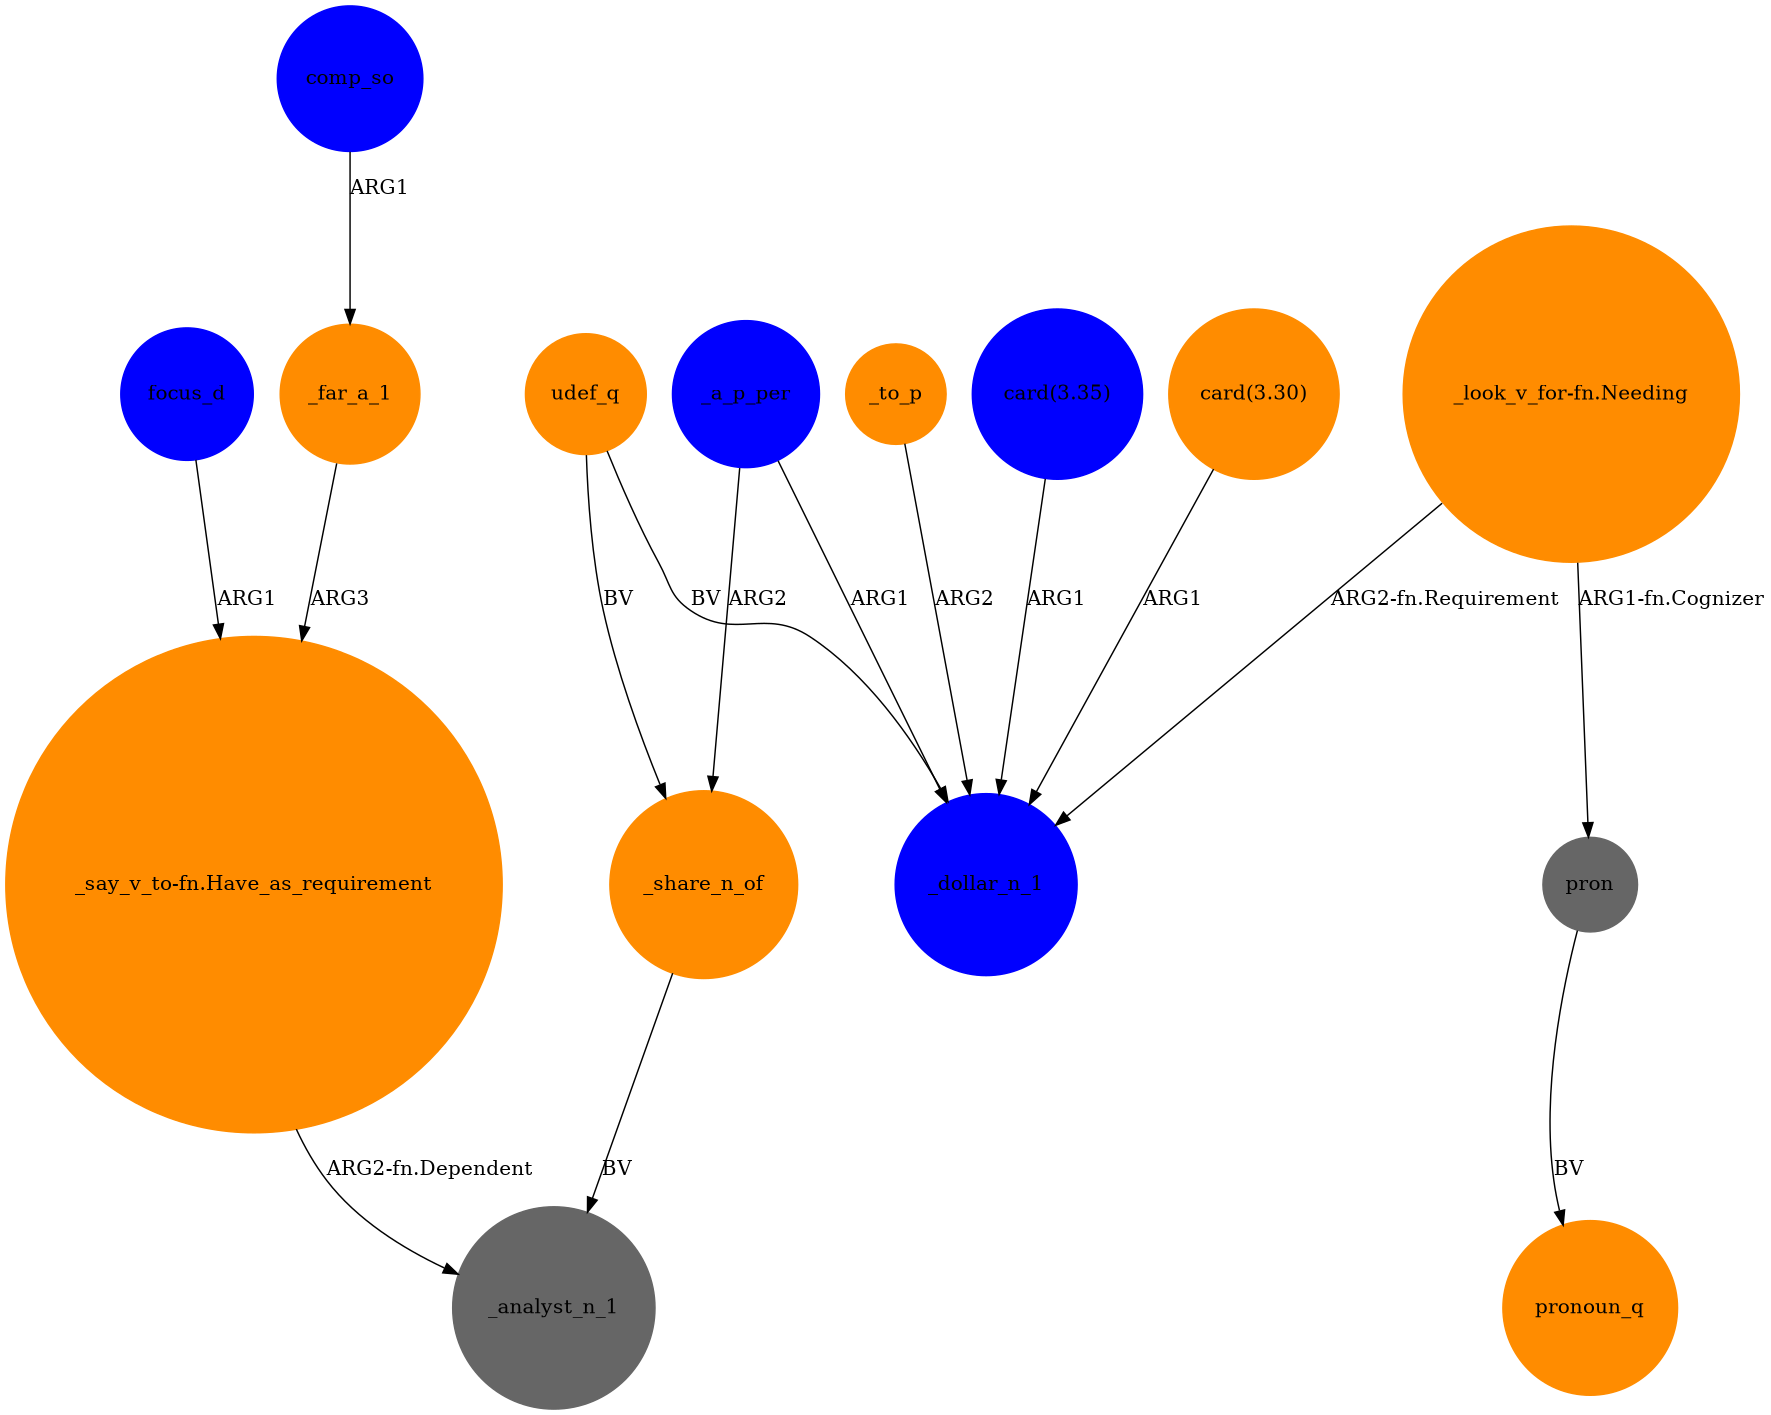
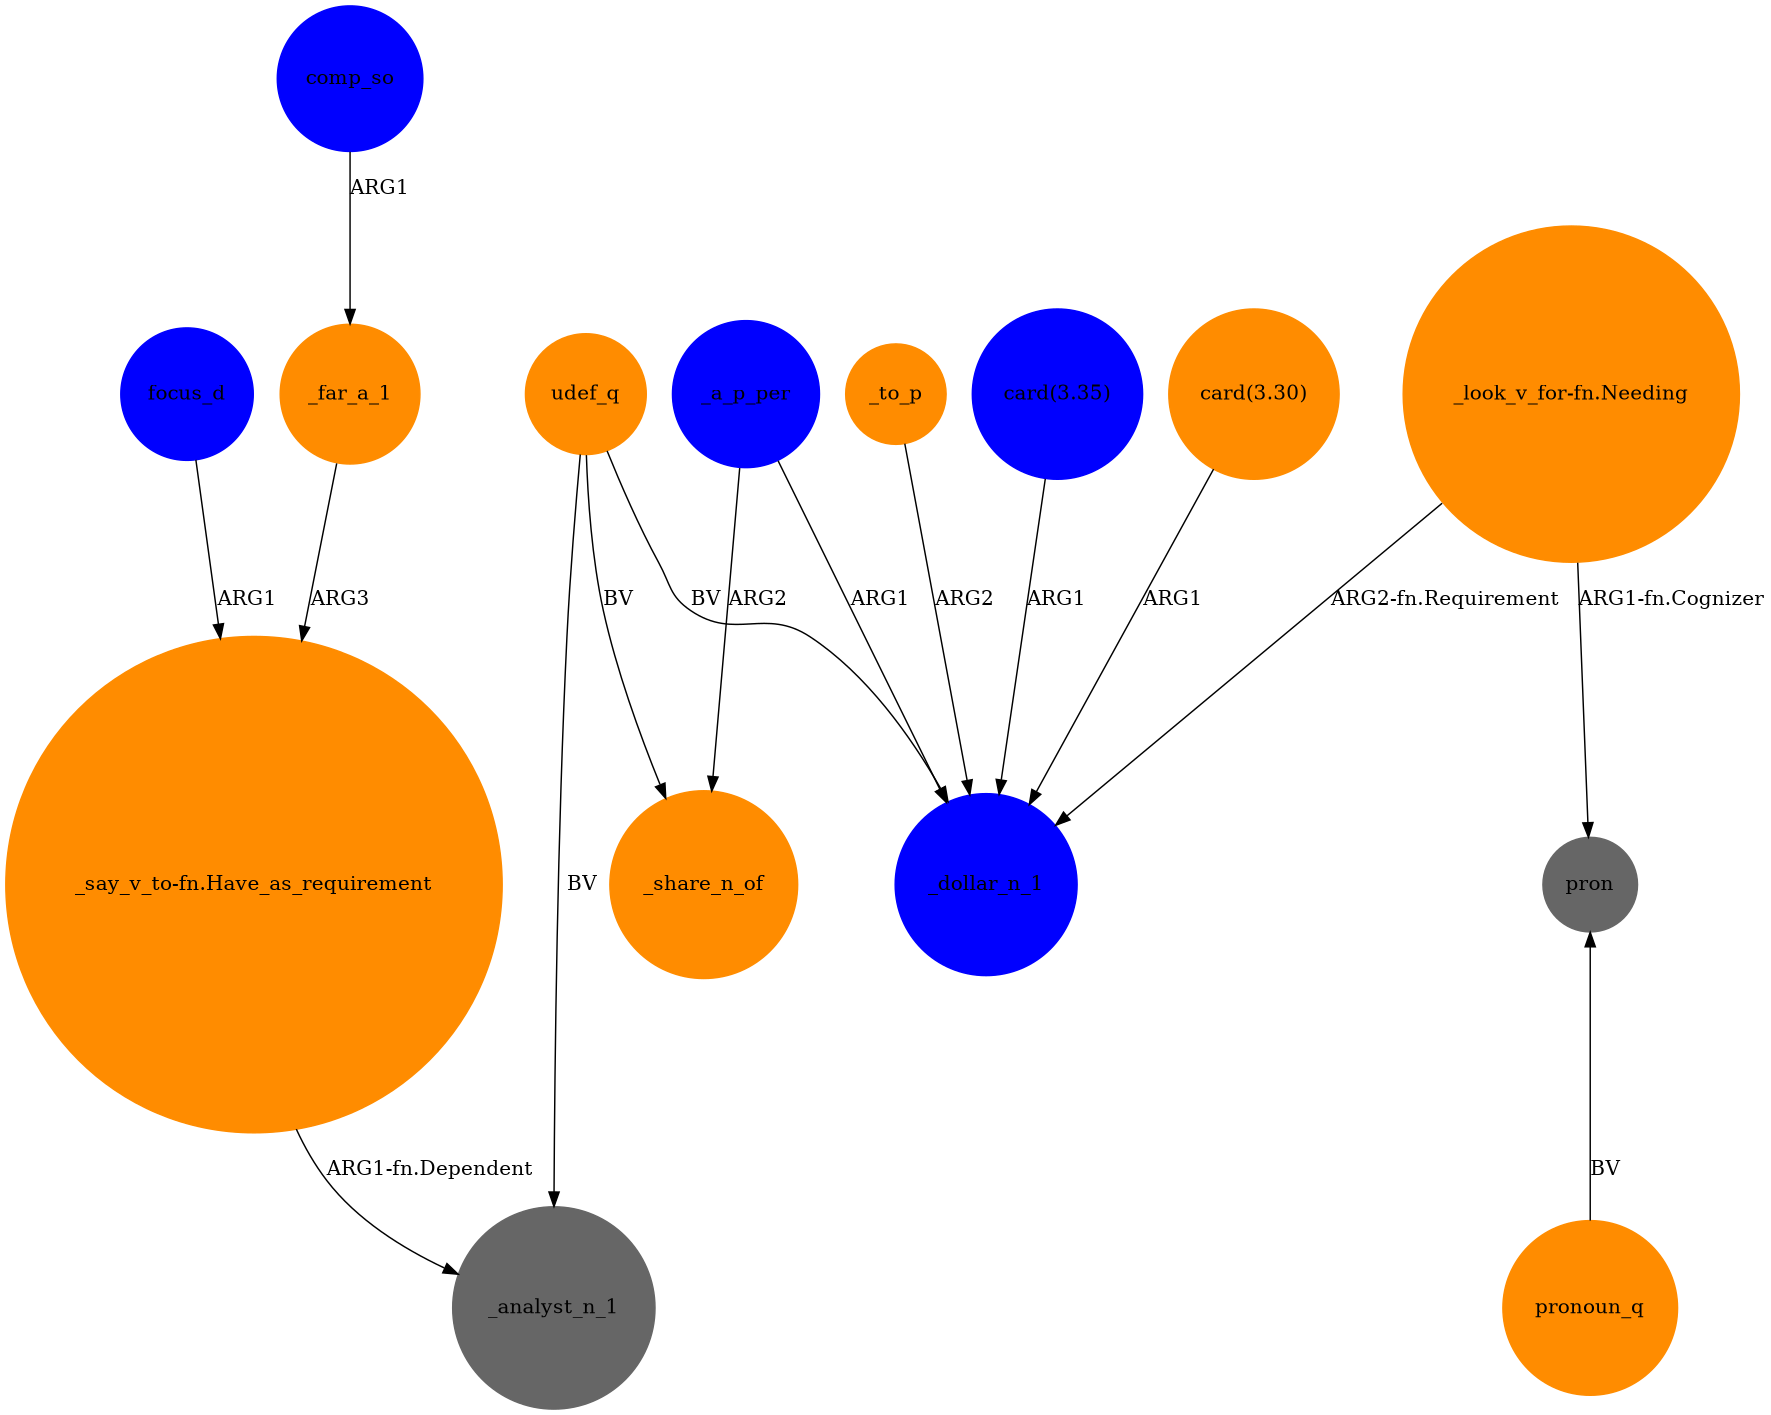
  digraph {
    node [color=darkorange shape=circle style=filled]
    _a_p_per [color=blue]
    _share_n_of
    _dollar_n_1 [color=blue]
    _to_p
    "card(3.35)" [color=blue]
    udef_q
    _analyst_n_1 [color=gray40]
    "card(3.30)"
    "_say_v_to-fn.Have_as_requirement"
    "_look_v_for-fn.Needing"
    pron [color=gray40]
    _far_a_1
    pronoun_q
    comp_so [color=blue]
    focus_d [color=blue]
    _a_p_per -> _share_n_of [label=ARG2]
    _a_p_per -> _dollar_n_1 [label=ARG1]
    _to_p -> _dollar_n_1 [label=ARG2]
    "card(3.35)" -> _dollar_n_1 [label=ARG1]
    udef_q -> _share_n_of [label=BV]
    udef_q -> _dollar_n_1 [label=BV]
-   _share_n_of -> _analyst_n_1 [label=BV]
+   udef_q -> _analyst_n_1 [label=BV]
    "card(3.30)" -> _dollar_n_1 [label=ARG1]
-   "_say_v_to-fn.Have_as_requirement" -> _analyst_n_1 [label="ARG2-fn.Dependent"]
+   "_say_v_to-fn.Have_as_requirement" -> _analyst_n_1 [label="ARG1-fn.Dependent"]
    "_look_v_for-fn.Needing" -> _dollar_n_1 [label="ARG2-fn.Requirement"]
    "_look_v_for-fn.Needing" -> pron [label="ARG1-fn.Cognizer"]
    _far_a_1 -> "_say_v_to-fn.Have_as_requirement" [label=ARG3]
-   pron -> pronoun_q [label=BV]
+   pronoun_q -> pron [label=BV]
    comp_so -> _far_a_1 [label=ARG1]
    focus_d -> "_say_v_to-fn.Have_as_requirement" [label=ARG1]
  }
